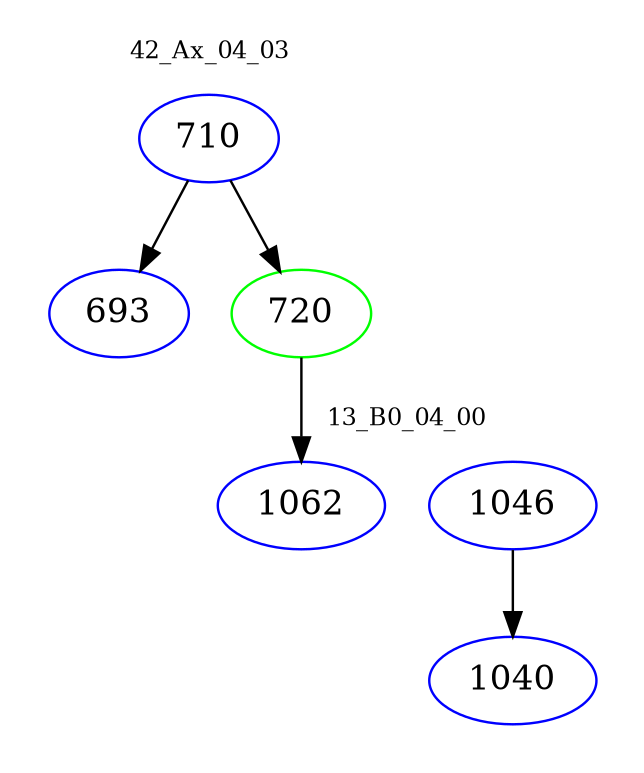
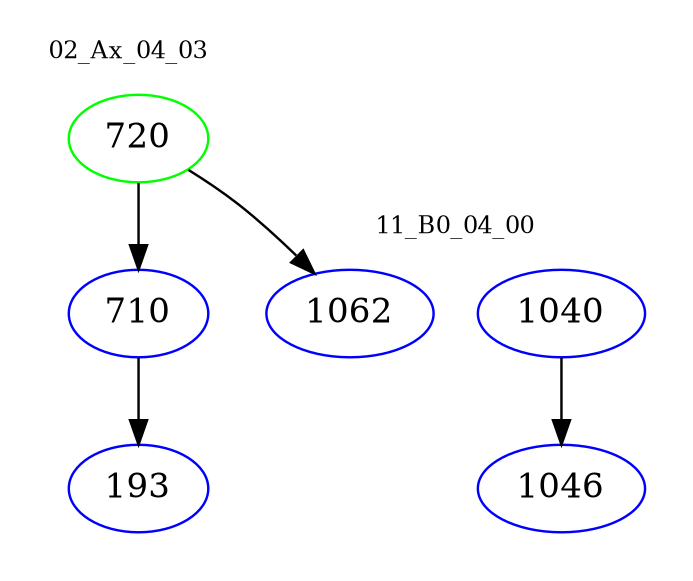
  digraph {
    node [color=blue]
    edge [color=black]
    n1 [label=710]
-   n2 [label=693]
+   n2 [label=193]
    n3 [color=green label=720]
    n4 [label=1046]
    n5 [label=1040]
    n6 [label=1062]
    subgraph cluster_1 {
      color=white
      fontsize=10
-     label="42_Ax_04_03"
+     label="02_Ax_04_03"
      n1
      n2
      n3
    }
    subgraph cluster_2 {
      color=white
      fontsize=10
-     label="13_B0_04_00"
+     label="11_B0_04_00"
      n4
      n5
      n6
    }
    n1 -> n2
-   n1 -> n3
+   n3 -> n1
    n3 -> n6
-   n4 -> n5
+   n5 -> n4
  }
